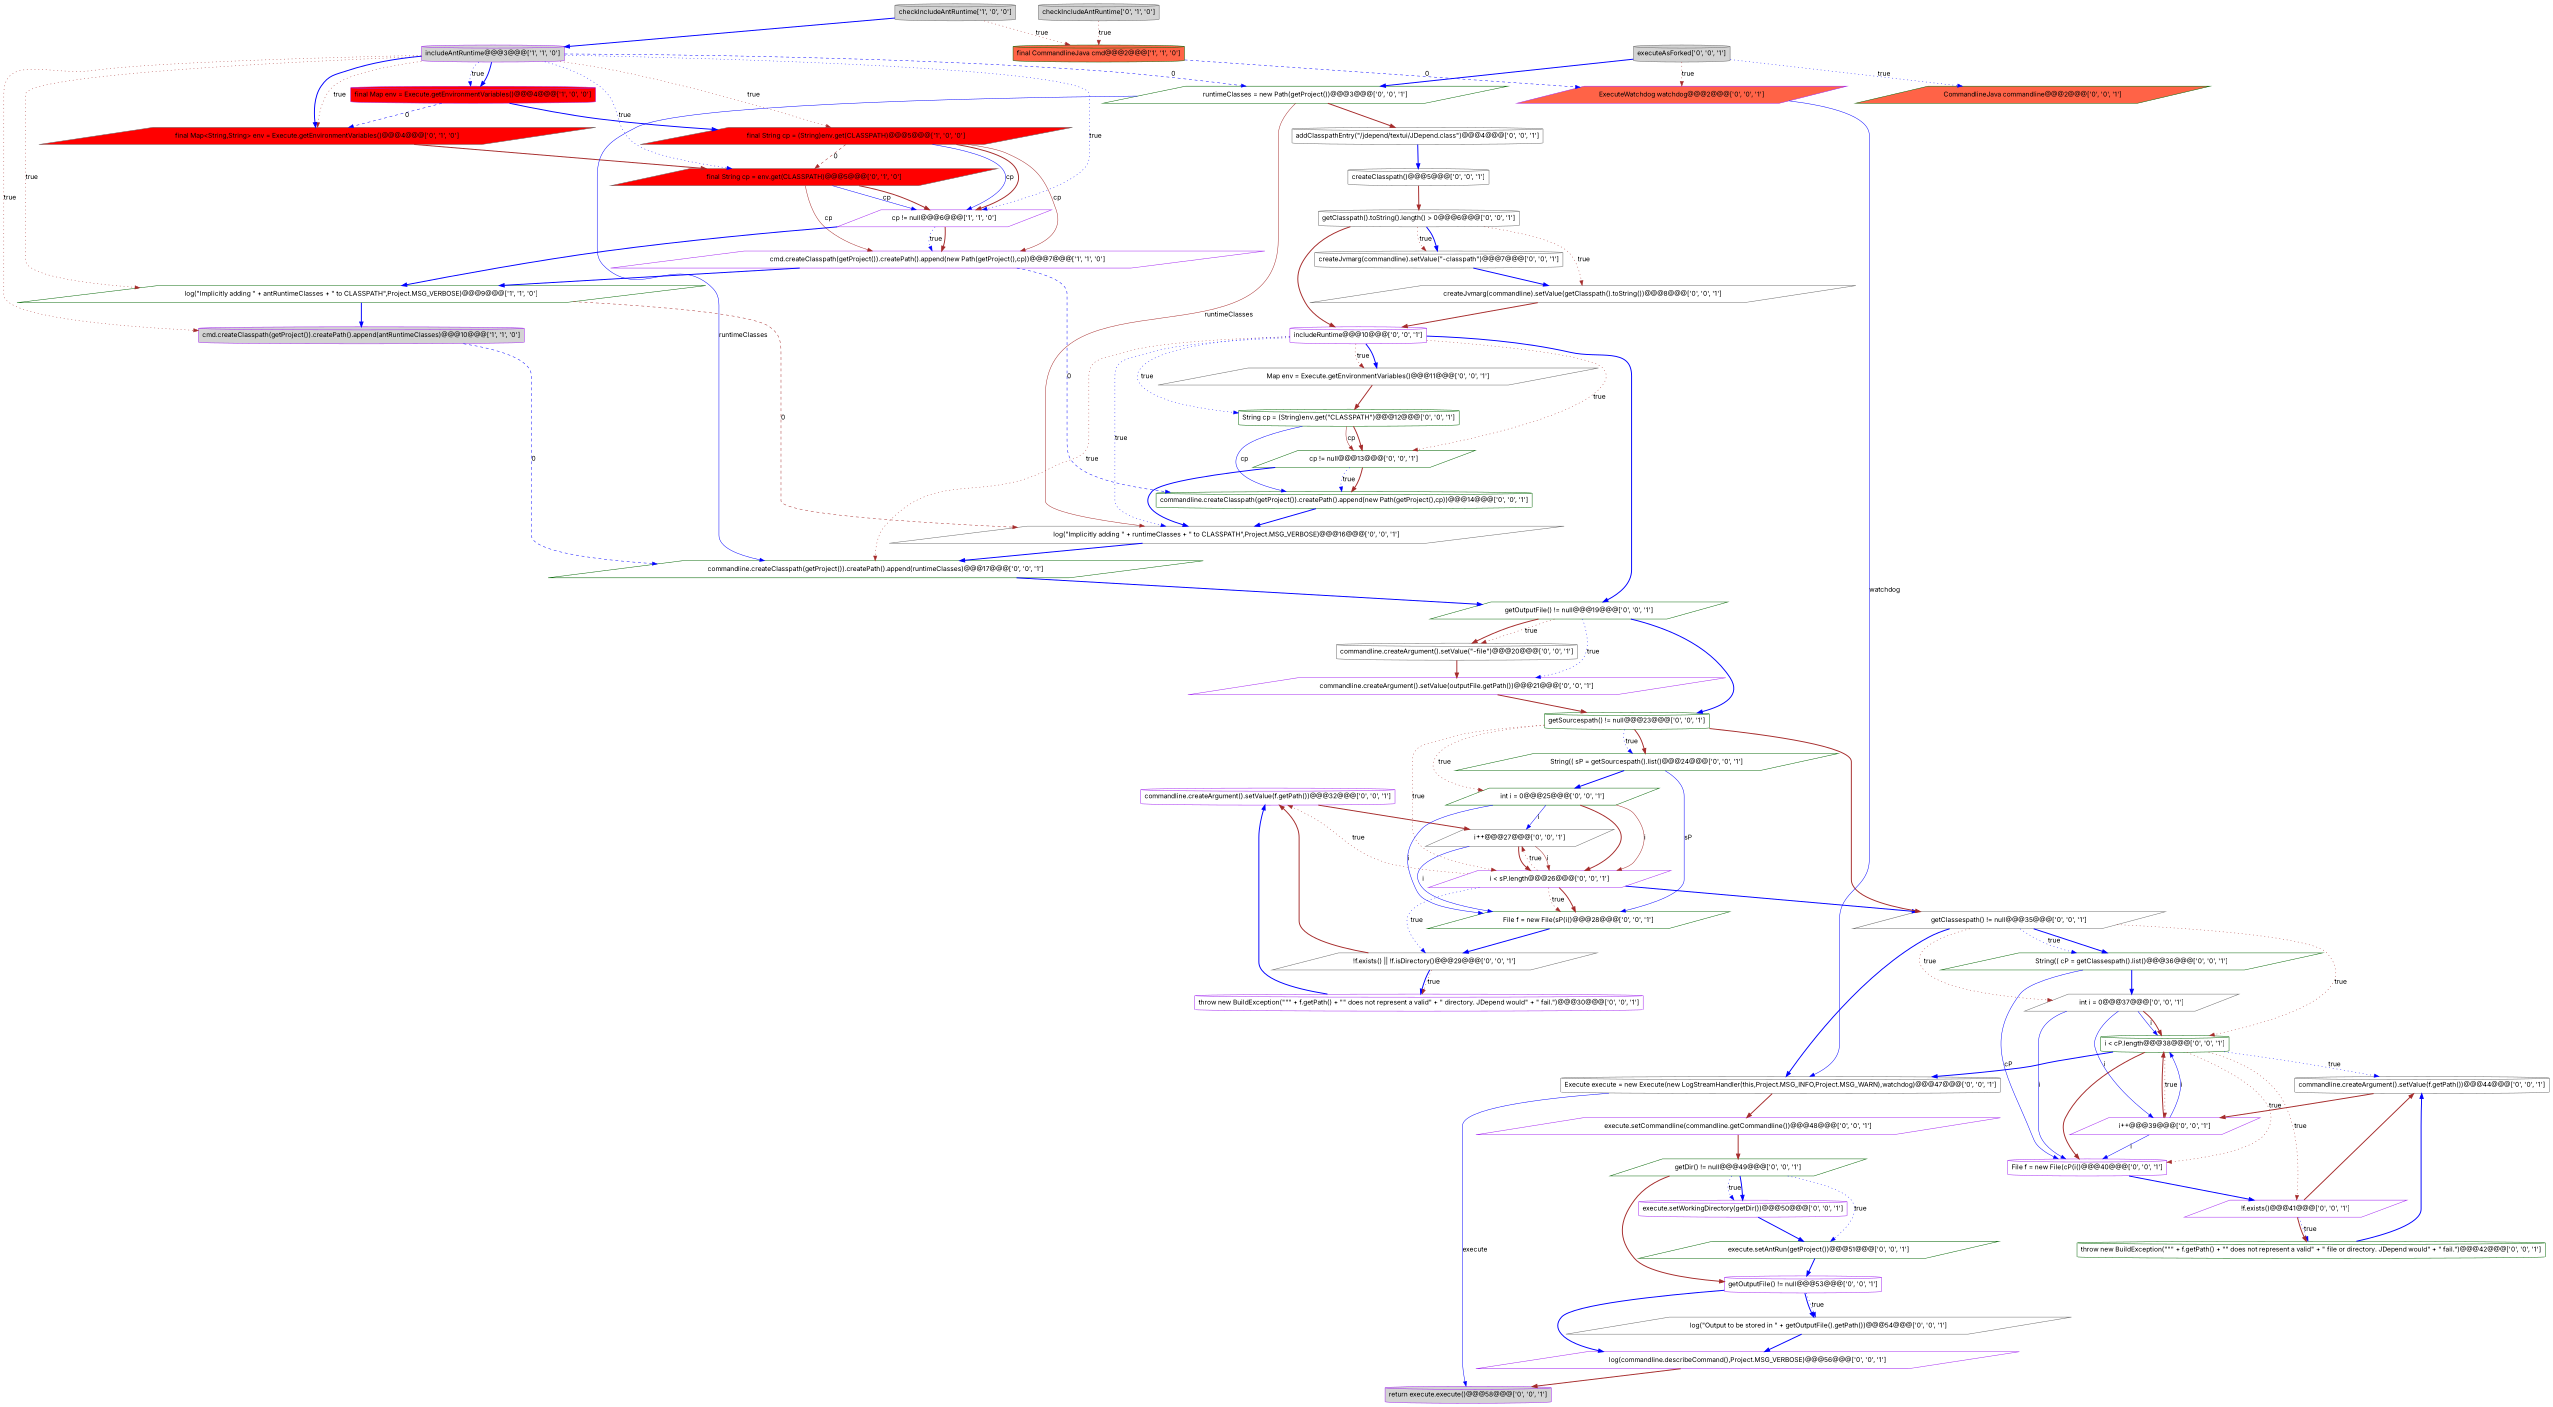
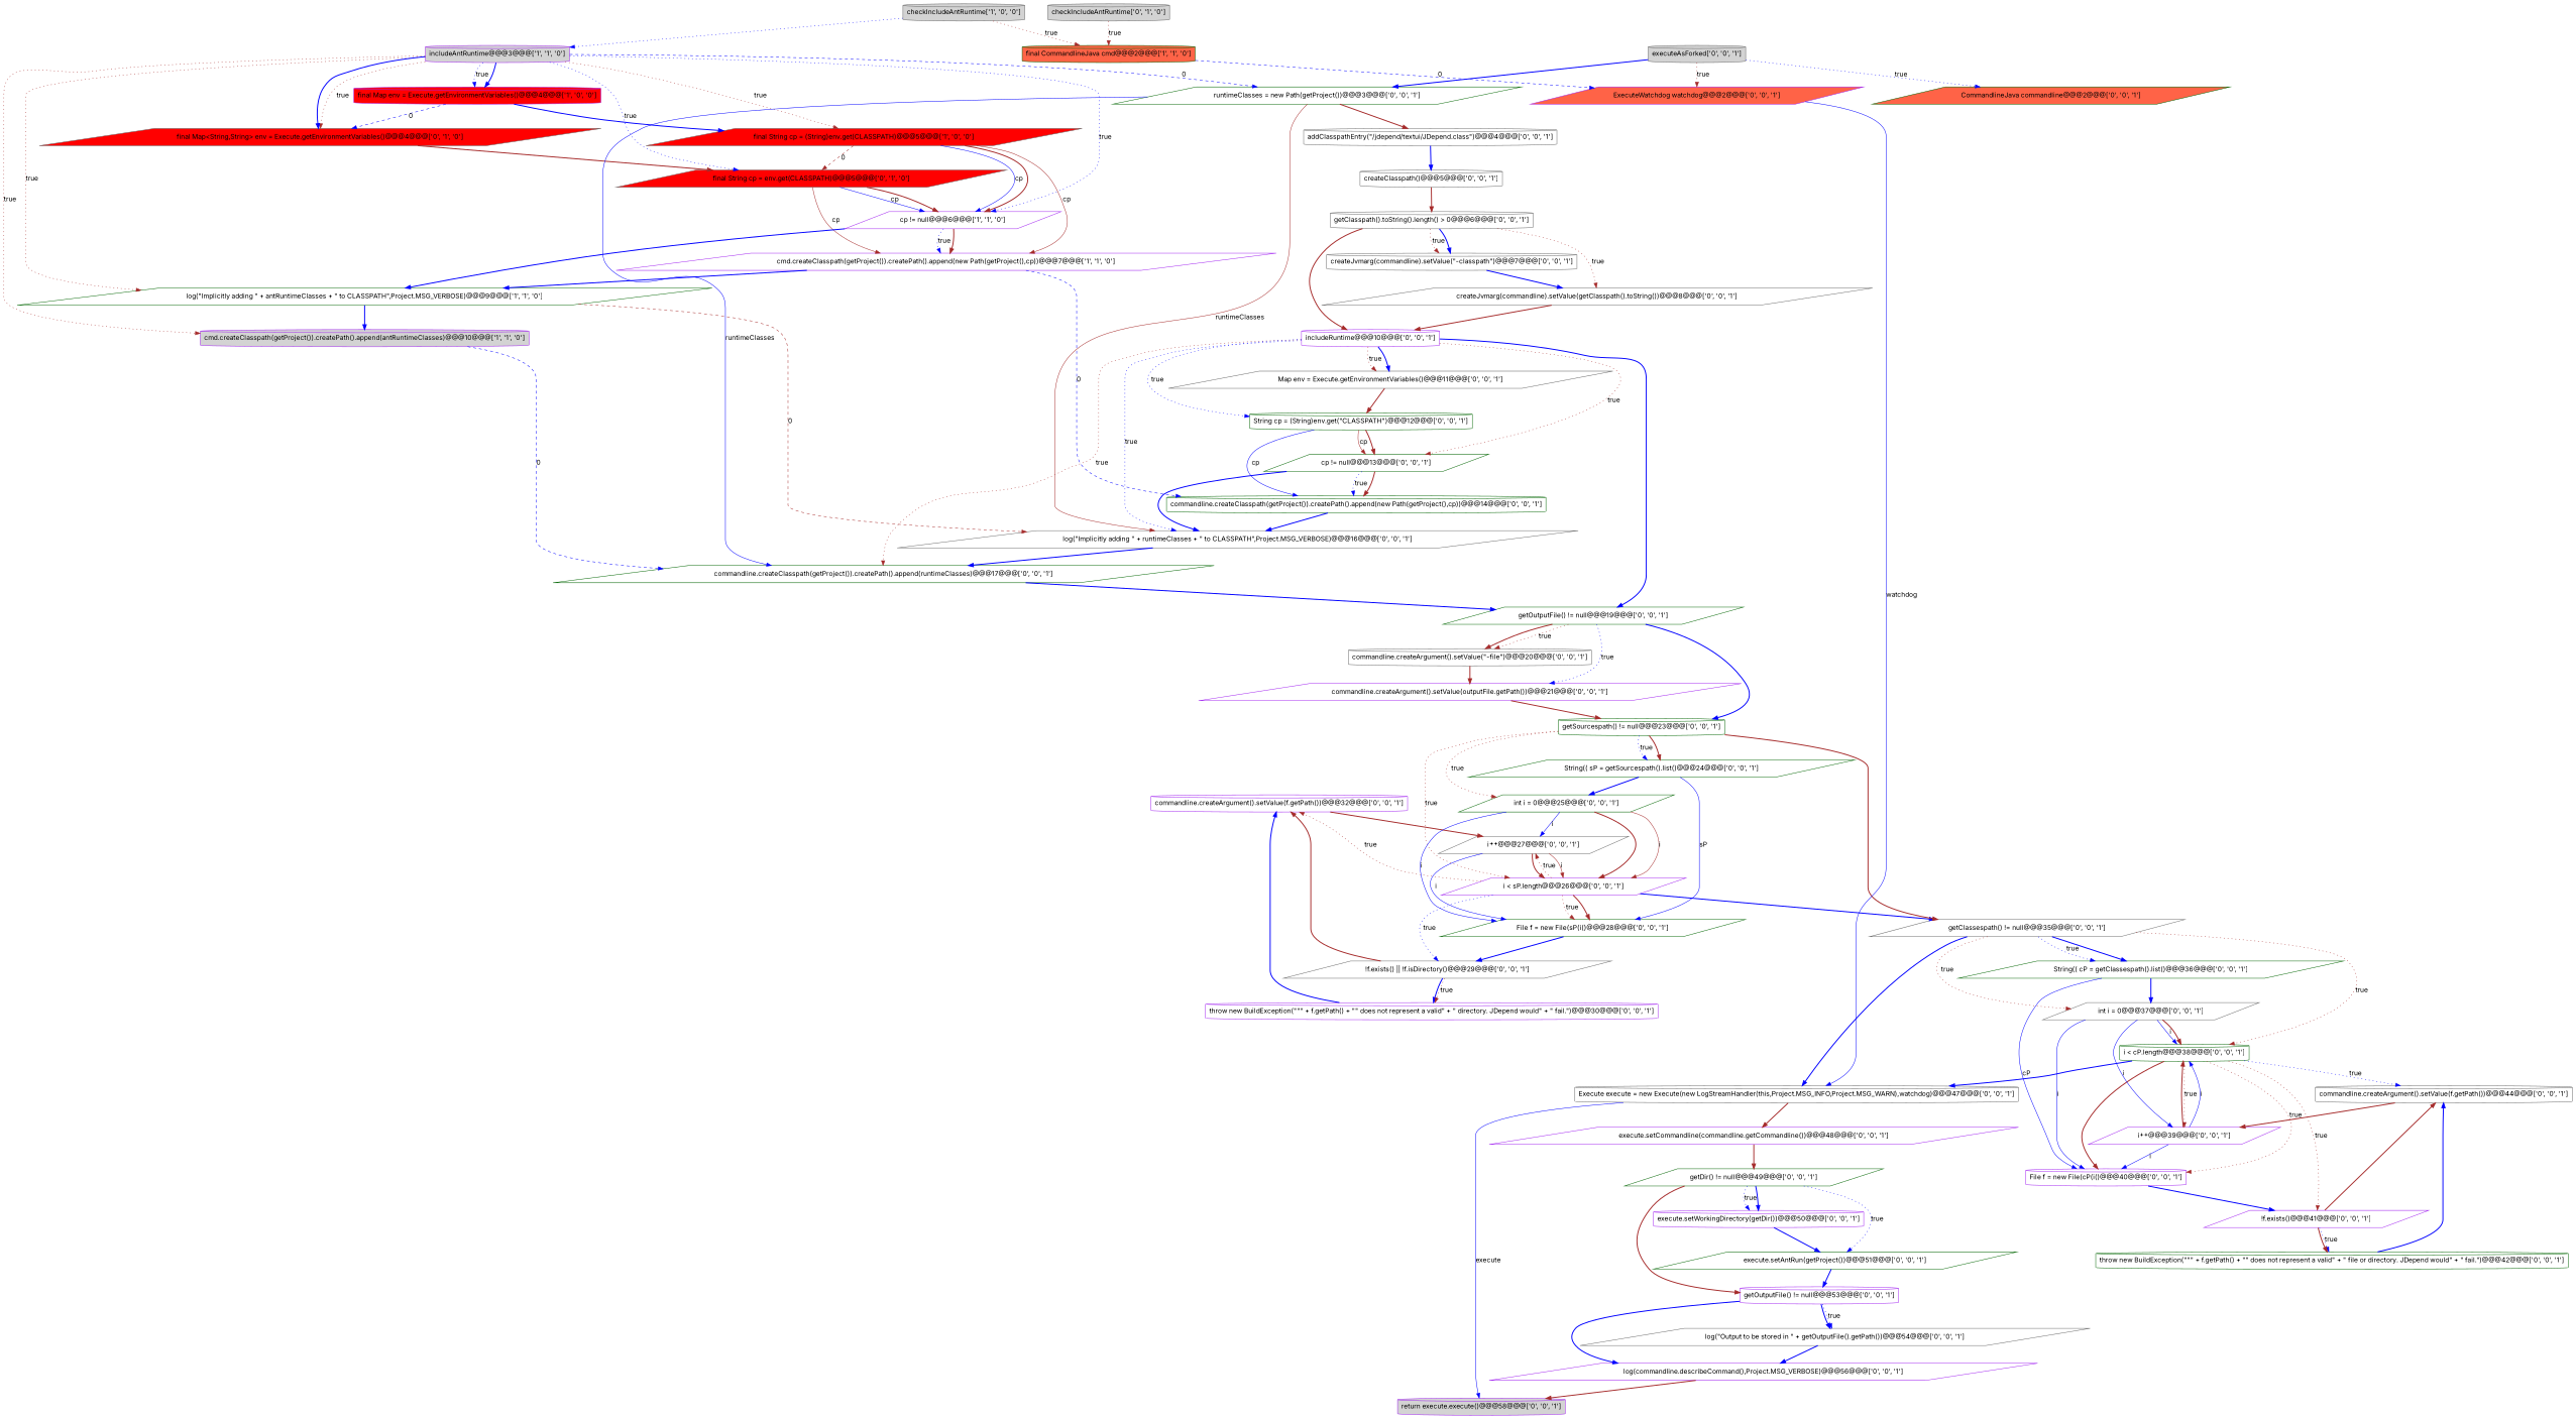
  digraph {
    fontname=Inter
    node [color=gray40 fillcolor=white fontname=Inter shape=parallelogram style=filled]
    edge [color=blue fontname=Inter style=bold]
    n1 [color=purple label="commandline.createArgument().setValue(f.getPath())@@@32@@@['0', '0', '1']" shape=cylinder]
    n2 [label="i++@@@27@@@['0', '0', '1']"]
    n3 [color=darkgreen label="File f = new File(sP(i()@@@28@@@['0', '0', '1']"]
    n4 [color=purple label="i < sP.length@@@26@@@['0', '0', '1']"]
    n5 [label="log(\"Implicitly adding \" + runtimeClasses + \" to CLASSPATH\",Project.MSG_VERBOSE)@@@16@@@['0', '0', '1']"]
    n6 [color=darkgreen label="commandline.createClasspath(getProject()).createPath().append(runtimeClasses)@@@17@@@['0', '0', '1']"]
    n7 [color=darkgreen label="getOutputFile() != null@@@19@@@['0', '0', '1']"]
    n8 [color=darkgreen label="log(\"Implicitly adding \" + antRuntimeClasses + \" to CLASSPATH\",Project.MSG_VERBOSE)@@@9@@@['1', '1', '0']"]
    n9 [color=purple fillcolor=lightgray label="cmd.createClasspath(getProject()).createPath().append(antRuntimeClasses)@@@10@@@['1', '1', '0']" shape=cylinder]
    n10 [color=purple label="commandline.createArgument().setValue(outputFile.getPath())@@@21@@@['0', '0', '1']"]
    n11 [color=darkgreen label="getSourcespath() != null@@@23@@@['0', '0', '1']" shape=cylinder]
    n12 [color=darkgreen label="String(( sP = getSourcespath().list()@@@24@@@['0', '0', '1']"]
    n13 [label="getClassespath() != null@@@35@@@['0', '0', '1']"]
    n14 [color=darkgreen label="int i = 0@@@25@@@['0', '0', '1']"]
    n15 [color=darkgreen fillcolor=tomato label="final CommandlineJava cmd@@@2@@@['1', '1', '0']" shape=cylinder]
    n16 [color=purple fillcolor=tomato label="ExecuteWatchdog watchdog@@@2@@@['0', '0', '1']"]
    n17 [label="Execute execute = new Execute(new LogStreamHandler(this,Project.MSG_INFO,Project.MSG_WARN),watchdog)@@@47@@@['0', '0', '1']" shape=cylinder]
    n18 [color=darkgreen label="getDir() != null@@@49@@@['0', '0', '1']"]
    n19 [color=purple label="getOutputFile() != null@@@53@@@['0', '0', '1']" shape=cylinder]
    n20 [color=purple label="execute.setWorkingDirectory(getDir())@@@50@@@['0', '0', '1']" shape=cylinder]
    n21 [color=darkgreen label="execute.setAntRun(getProject())@@@51@@@['0', '0', '1']"]
    n22 [label="log(\"Output to be stored in \" + getOutputFile().getPath())@@@54@@@['0', '0', '1']"]
    n23 [color=purple label="log(commandline.describeCommand(),Project.MSG_VERBOSE)@@@56@@@['0', '0', '1']"]
    n24 [color=purple label="execute.setCommandline(commandline.getCommandline())@@@48@@@['0', '0', '1']"]
    n25 [label="!f.exists() || !f.isDirectory()@@@29@@@['0', '0', '1']"]
    n26 [color=purple label="throw new BuildException(\"\"\" + f.getPath() + \"\" does not represent a valid\" + \" directory. JDepend would\" + \" fail.\")@@@30@@@['0', '0', '1']" shape=cylinder]
    n27 [color=darkgreen label="i < cP.length@@@38@@@['0', '0', '1']" shape=cylinder]
    n28 [color=darkgreen label="String(( cP = getClassespath().list()@@@36@@@['0', '0', '1']"]
    n29 [label="int i = 0@@@37@@@['0', '0', '1']"]
    n30 [color=purple fillcolor=lightgray label="return execute.execute()@@@58@@@['0', '0', '1']" shape=cylinder]
    n31 [color=darkgreen label="commandline.createClasspath(getProject()).createPath().append(new Path(getProject(),cp))@@@14@@@['0', '0', '1']" shape=cylinder]
    n32 [label="createJvmarg(commandline).setValue(getClasspath().toString())@@@8@@@['0', '0', '1']"]
    n33 [color=purple label="includeRuntime@@@10@@@['0', '0', '1']" shape=cylinder]
    n34 [label="Map env = Execute.getEnvironmentVariables()@@@11@@@['0', '0', '1']"]
    n35 [color=darkgreen label="String cp = (String)env.get(\"CLASSPATH\")@@@12@@@['0', '0', '1']" shape=cylinder]
    n36 [color=darkgreen label="cp != null@@@13@@@['0', '0', '1']"]
    n37 [label="commandline.createArgument().setValue(f.getPath())@@@44@@@['0', '0', '1']" shape=cylinder]
    n38 [color=purple label="!f.exists()@@@41@@@['0', '0', '1']"]
    n39 [color=purple label="i++@@@39@@@['0', '0', '1']"]
    n40 [color=purple label="File f = new File(cP(i()@@@40@@@['0', '0', '1']" shape=cylinder]
    n41 [color=darkgreen label="throw new BuildException(\"\"\" + f.getPath() + \"\" does not represent a valid\" + \" file or directory. JDepend would\" + \" fail.\")@@@42@@@['0', '0', '1']" shape=cylinder]
    n42 [label="commandline.createArgument().setValue(\"-file\")@@@20@@@['0', '0', '1']" shape=cylinder]
    n43 [label="addClasspathEntry(\"/jdepend/textui/JDepend.class\")@@@4@@@['0', '0', '1']" shape=cylinder]
    n44 [label="createClasspath()@@@5@@@['0', '0', '1']" shape=cylinder]
    n45 [label="getClasspath().toString().length() > 0@@@6@@@['0', '0', '1']" shape=cylinder]
    n46 [fillcolor=red label="final Map<String,String> env = Execute.getEnvironmentVariables()@@@4@@@['0', '1', '0']"]
    n47 [fillcolor=red label="final String cp = env.get(CLASSPATH)@@@5@@@['0', '1', '0']"]
    n48 [color=purple label="cp != null@@@6@@@['1', '1', '0']"]
    n49 [color=purple label="cmd.createClasspath(getProject()).createPath().append(new Path(getProject(),cp))@@@7@@@['1', '1', '0']"]
    n50 [label="createJvmarg(commandline).setValue(\"-classpath\")@@@7@@@['0', '0', '1']" shape=cylinder]
    n51 [fillcolor=red label="final String cp = (String)env.get(CLASSPATH)@@@5@@@['1', '0', '0']"]
    n52 [fillcolor=lightgray label="checkIncludeAntRuntime['1', '0', '0']" shape=cylinder]
    n53 [color=purple fillcolor=lightgray label="includeAntRuntime@@@3@@@['1', '1', '0']" shape=cylinder]
    n54 [color=darkgreen label="runtimeClasses = new Path(getProject())@@@3@@@['0', '0', '1']"]
    n55 [color=purple fillcolor=red label="final Map env = Execute.getEnvironmentVariables()@@@4@@@['1', '0', '0']" shape=cylinder]
    n56 [fillcolor=lightgray label="executeAsForked['0', '0', '1']" shape=cylinder]
    n57 [color=darkgreen fillcolor=tomato label="CommandlineJava commandline@@@2@@@['0', '0', '1']"]
    n58 [fillcolor=lightgray label="checkIncludeAntRuntime['0', '1', '0']" shape=cylinder]
    n1 -> n2 [color=brown]
    n2 -> n3 [label=i style=solid]
    n2 -> n4 [color=brown label=i style=solid]
    n2 -> n4 [color=brown]
    n3 -> n25
    n4 -> n1 [color=brown label=true style=dotted]
    n4 -> n2 [color=brown label=true style=dotted]
    n4 -> n3 [color=brown]
    n4 -> n3 [color=brown label=true style=dotted]
    n4 -> n13
    n4 -> n25 [label=true style=dotted]
    n5 -> n6
    n6 -> n7
    n7 -> n10 [label=true style=dotted]
    n7 -> n11
    n7 -> n42 [color=brown label=true style=dotted]
    n7 -> n42 [color=brown]
    n8 -> n5 [color=brown label=0 style=dashed]
    n8 -> n9
    n9 -> n6 [label=0 style=dashed]
    n10 -> n11 [color=brown]
    n11 -> n4 [color=brown label=true style=dotted]
    n11 -> n12 [color=brown]
    n11 -> n12 [label=true style=dotted]
    n11 -> n13 [color=brown]
    n11 -> n14 [color=brown label=true style=dotted]
    n12 -> n3 [label=sP style=solid]
    n12 -> n14
    n13 -> n17
    n13 -> n27 [color=brown label=true style=dotted]
    n13 -> n28
    n13 -> n28 [label=true style=dotted]
    n13 -> n29 [color=brown label=true style=dotted]
    n14 -> n2 [label=i style=solid]
    n14 -> n3 [label=i style=solid]
    n14 -> n4 [color=brown label=i style=solid]
    n14 -> n4 [color=brown]
    n15 -> n16 [label=0 style=dashed]
    n16 -> n17 [label=watchdog style=solid]
    n17 -> n24 [color=brown]
    n17 -> n30 [label=execute style=solid]
    n18 -> n19 [color=brown]
    n18 -> n20 [label=true style=dotted]
    n18 -> n20
    n18 -> n21 [label=true style=dotted]
    n19 -> n22
    n19 -> n22 [label=true style=dotted]
    n19 -> n23
    n20 -> n21
    n21 -> n19
    n22 -> n23
    n23 -> n30 [color=brown]
    n24 -> n18 [color=brown]
    n25 -> n1 [color=brown]
    n25 -> n26
    n25 -> n26 [color=brown label=true style=dotted]
    n26 -> n1
    n27 -> n17
    n27 -> n37 [label=true style=dotted]
    n27 -> n38 [color=brown label=true style=dotted]
    n27 -> n39 [color=brown label=true style=dotted]
    n27 -> n40 [color=brown label=true style=dotted]
    n27 -> n40 [color=brown]
    n28 -> n29
    n28 -> n40 [label=cP style=solid]
    n29 -> n27 [label=i style=solid]
    n29 -> n27 [color=brown]
    n29 -> n39 [label=i style=solid]
    n29 -> n40 [label=i style=solid]
    n31 -> n5
    n32 -> n33 [color=brown]
    n33 -> n5 [label=true style=dotted]
    n33 -> n6 [color=brown label=true style=dotted]
    n33 -> n7
    n33 -> n34
    n33 -> n34 [color=brown label=true style=dotted]
    n33 -> n35 [label=true style=dotted]
    n33 -> n36 [color=brown label=true style=dotted]
    n34 -> n35 [color=brown]
    n35 -> n31 [label=cp style=solid]
    n35 -> n36 [color=brown]
    n35 -> n36 [color=brown label=cp style=solid]
    n36 -> n5
    n36 -> n31 [color=brown]
    n36 -> n31 [label=true style=dotted]
    n37 -> n39 [color=brown]
    n38 -> n37 [color=brown]
    n38 -> n41 [label=true style=dotted]
    n38 -> n41 [color=brown]
    n39 -> n27 [label=i style=solid]
    n39 -> n27 [color=brown]
    n39 -> n40 [label=i style=solid]
    n40 -> n38
    n41 -> n37
    n42 -> n10 [color=brown]
    n43 -> n44
    n44 -> n45 [color=brown]
    n45 -> n32 [color=brown label=true style=dotted]
    n45 -> n33 [color=brown]
    n45 -> n50 [color=brown label=true style=dotted]
    n45 -> n50
    n46 -> n47 [color=brown]
    n47 -> n48 [label=cp style=solid]
    n47 -> n48 [color=brown]
    n47 -> n49 [color=brown label=cp style=solid]
    n48 -> n8
    n48 -> n49 [color=brown]
    n48 -> n49 [label=true style=dotted]
    n49 -> n8
    n49 -> n31 [label=0 style=dashed]
    n50 -> n32
    n51 -> n47 [color=brown label=0 style=dashed]
    n51 -> n48 [label=cp style=solid]
    n51 -> n48 [color=brown]
    n51 -> n49 [color=brown label=cp style=solid]
    n52 -> n15 [color=brown label=true style=dotted]
-   n52 -> n53
+   n52 -> n53 [style=dotted]
    n53 -> n8 [color=brown label=true style=dotted]
    n53 -> n9 [color=brown label=true style=dotted]
    n53 -> n46 [color=brown label=true style=dotted]
    n53 -> n46
    n53 -> n47 [label=true style=dotted]
    n53 -> n48 [label=true style=dotted]
    n53 -> n51 [color=brown label=true style=dotted]
    n53 -> n54 [label=0 style=dashed]
    n53 -> n55
    n53 -> n55 [label=true style=dotted]
    n54 -> n5 [color=brown label=runtimeClasses style=solid]
    n54 -> n6 [label=runtimeClasses style=solid]
    n54 -> n43 [color=brown]
    n55 -> n46 [label=0 style=dashed]
    n55 -> n51
    n56 -> n16 [color=brown label=true style=dotted]
    n56 -> n54
    n56 -> n57 [label=true style=dotted]
    n58 -> n15 [color=brown label=true style=dotted]
  }
